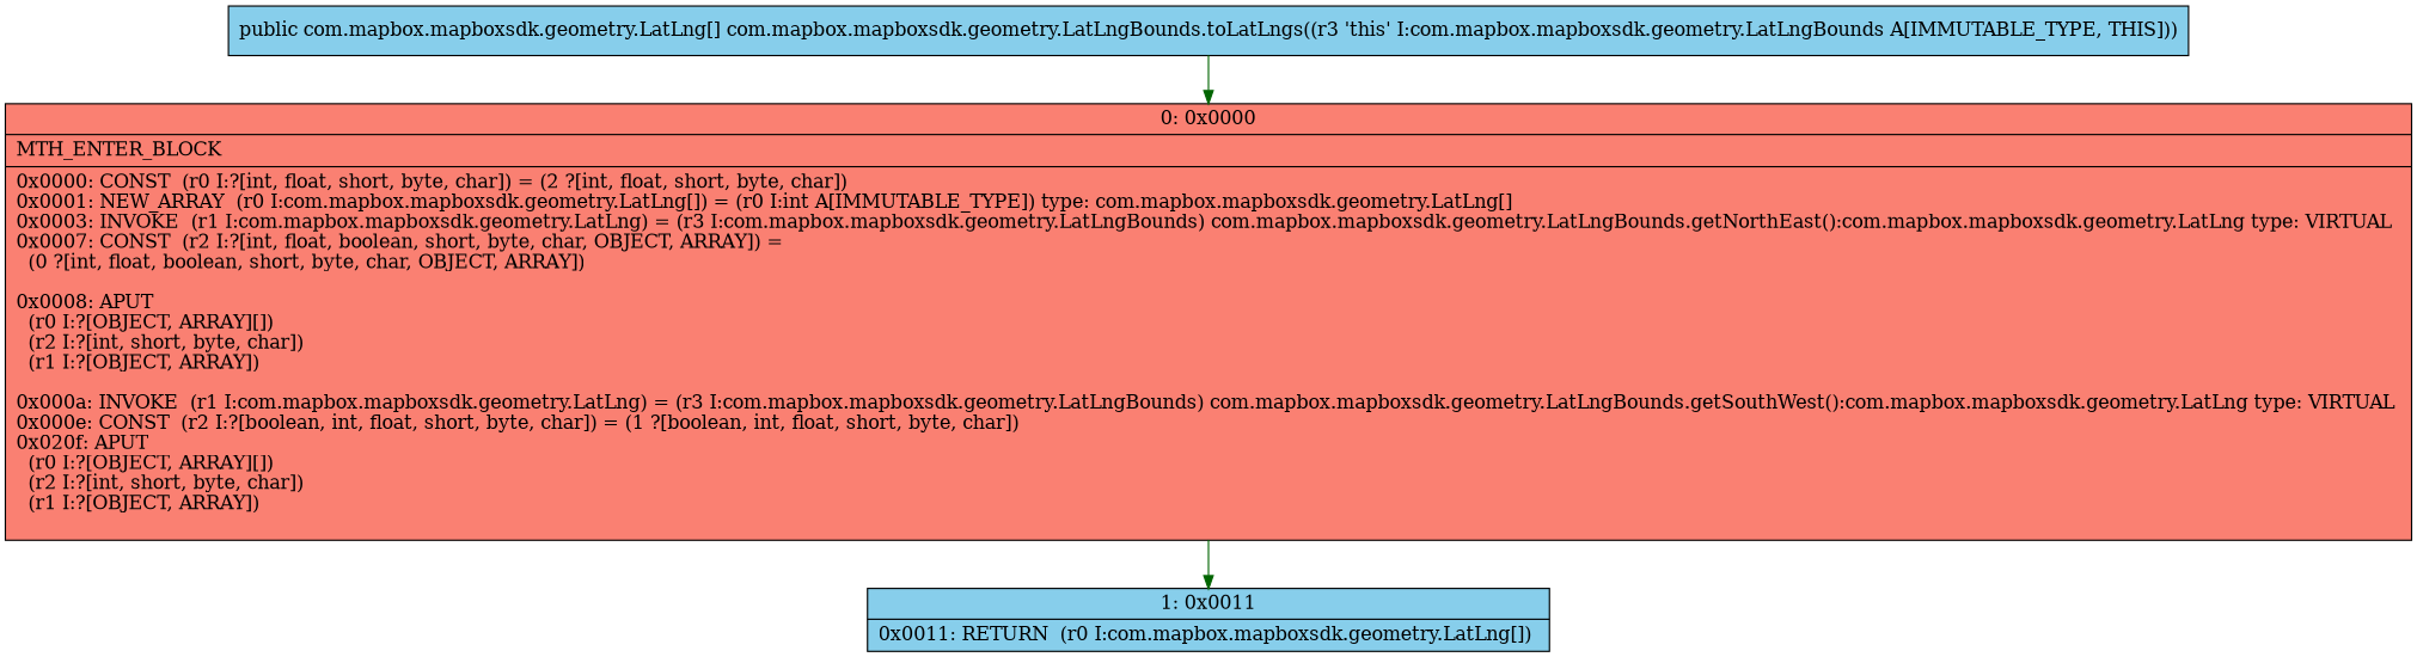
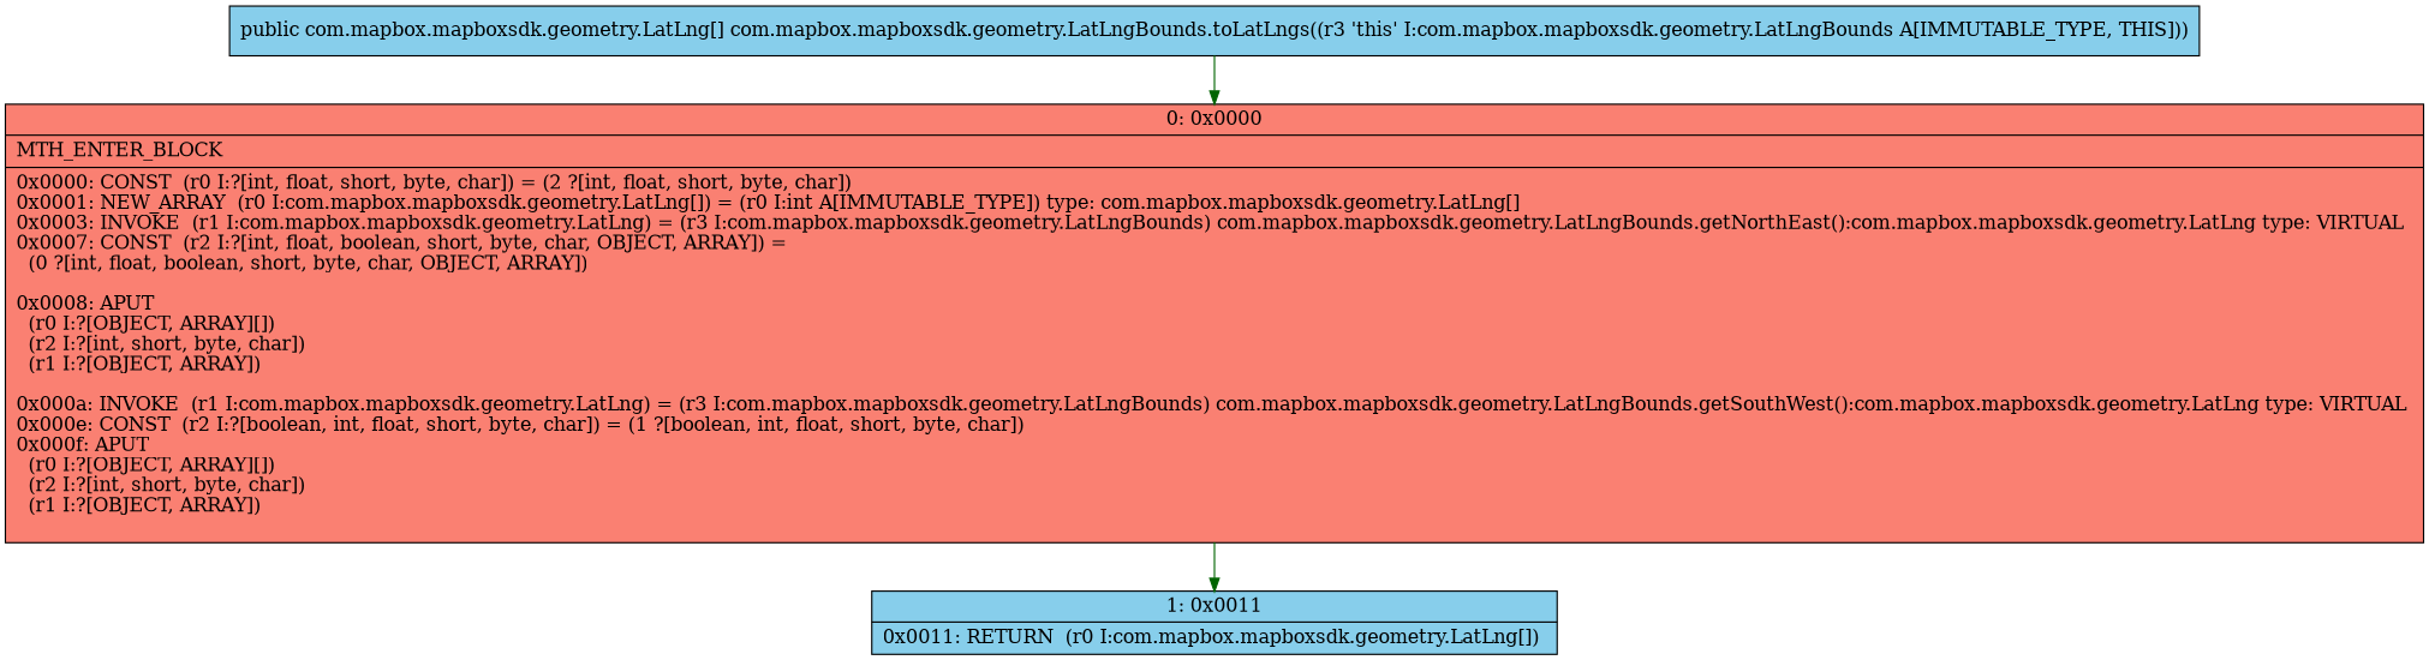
  digraph {
    node [shape=record style=filled fillcolor=skyblue]
    edge [color=darkgreen]
-   n1 [label="{0\:\ 0x0000|MTH_ENTER_BLOCK\l|0x0000: CONST  (r0 I:?[int, float, short, byte, char]) = (2 ?[int, float, short, byte, char]) \l0x0001: NEW_ARRAY  (r0 I:com.mapbox.mapboxsdk.geometry.LatLng[]) = (r0 I:int A[IMMUTABLE_TYPE]) type: com.mapbox.mapboxsdk.geometry.LatLng[] \l0x0003: INVOKE  (r1 I:com.mapbox.mapboxsdk.geometry.LatLng) = (r3 I:com.mapbox.mapboxsdk.geometry.LatLngBounds) com.mapbox.mapboxsdk.geometry.LatLngBounds.getNorthEast():com.mapbox.mapboxsdk.geometry.LatLng type: VIRTUAL \l0x0007: CONST  (r2 I:?[int, float, boolean, short, byte, char, OBJECT, ARRAY]) = \l  (0 ?[int, float, boolean, short, byte, char, OBJECT, ARRAY])\l \l0x0008: APUT  \l  (r0 I:?[OBJECT, ARRAY][])\l  (r2 I:?[int, short, byte, char])\l  (r1 I:?[OBJECT, ARRAY])\l \l0x000a: INVOKE  (r1 I:com.mapbox.mapboxsdk.geometry.LatLng) = (r3 I:com.mapbox.mapboxsdk.geometry.LatLngBounds) com.mapbox.mapboxsdk.geometry.LatLngBounds.getSouthWest():com.mapbox.mapboxsdk.geometry.LatLng type: VIRTUAL \l0x000e: CONST  (r2 I:?[boolean, int, float, short, byte, char]) = (1 ?[boolean, int, float, short, byte, char]) \l0x020f: APUT  \l  (r0 I:?[OBJECT, ARRAY][])\l  (r2 I:?[int, short, byte, char])\l  (r1 I:?[OBJECT, ARRAY])\l \l}" fillcolor=salmon]
+   n1 [label="{0\:\ 0x0000|MTH_ENTER_BLOCK\l|0x0000: CONST  (r0 I:?[int, float, short, byte, char]) = (2 ?[int, float, short, byte, char]) \l0x0001: NEW_ARRAY  (r0 I:com.mapbox.mapboxsdk.geometry.LatLng[]) = (r0 I:int A[IMMUTABLE_TYPE]) type: com.mapbox.mapboxsdk.geometry.LatLng[] \l0x0003: INVOKE  (r1 I:com.mapbox.mapboxsdk.geometry.LatLng) = (r3 I:com.mapbox.mapboxsdk.geometry.LatLngBounds) com.mapbox.mapboxsdk.geometry.LatLngBounds.getNorthEast():com.mapbox.mapboxsdk.geometry.LatLng type: VIRTUAL \l0x0007: CONST  (r2 I:?[int, float, boolean, short, byte, char, OBJECT, ARRAY]) = \l  (0 ?[int, float, boolean, short, byte, char, OBJECT, ARRAY])\l \l0x0008: APUT  \l  (r0 I:?[OBJECT, ARRAY][])\l  (r2 I:?[int, short, byte, char])\l  (r1 I:?[OBJECT, ARRAY])\l \l0x000a: INVOKE  (r1 I:com.mapbox.mapboxsdk.geometry.LatLng) = (r3 I:com.mapbox.mapboxsdk.geometry.LatLngBounds) com.mapbox.mapboxsdk.geometry.LatLngBounds.getSouthWest():com.mapbox.mapboxsdk.geometry.LatLng type: VIRTUAL \l0x000e: CONST  (r2 I:?[boolean, int, float, short, byte, char]) = (1 ?[boolean, int, float, short, byte, char]) \l0x000f: APUT  \l  (r0 I:?[OBJECT, ARRAY][])\l  (r2 I:?[int, short, byte, char])\l  (r1 I:?[OBJECT, ARRAY])\l \l}" fillcolor=salmon]
    n2 [label="{1\:\ 0x0011|0x0011: RETURN  (r0 I:com.mapbox.mapboxsdk.geometry.LatLng[]) \l}"]
    n3 [label="{public com.mapbox.mapboxsdk.geometry.LatLng[] com.mapbox.mapboxsdk.geometry.LatLngBounds.toLatLngs((r3 'this' I:com.mapbox.mapboxsdk.geometry.LatLngBounds A[IMMUTABLE_TYPE, THIS])) }"]
    n1 -> n2
    n3 -> n1
  }
